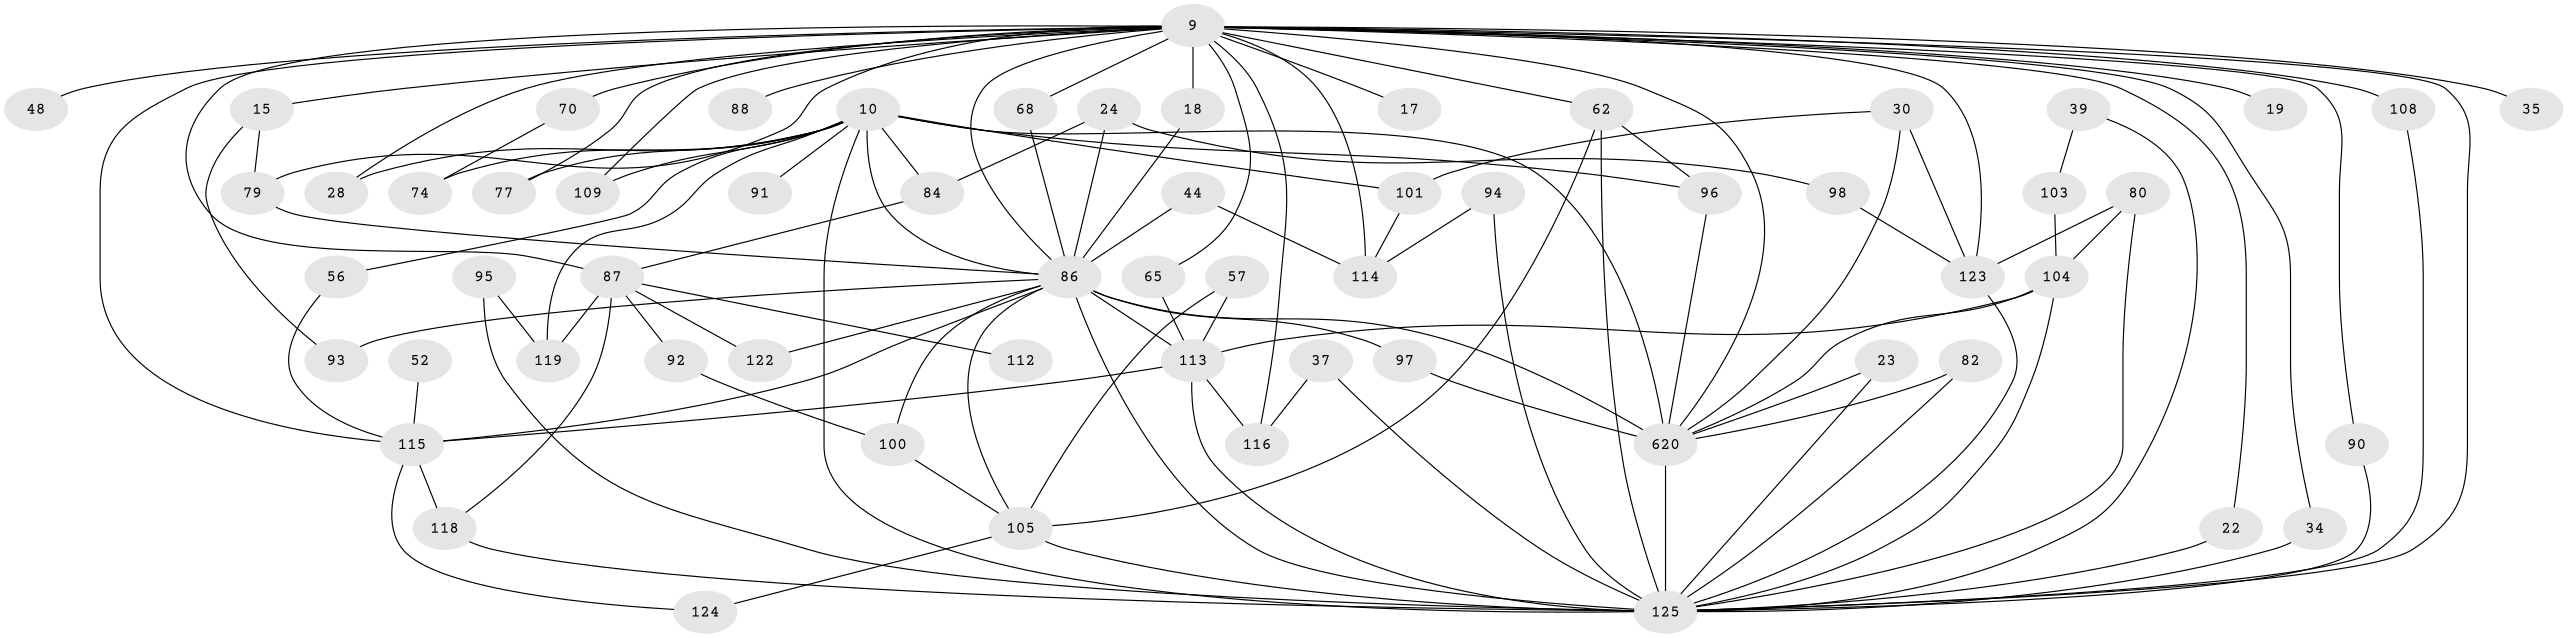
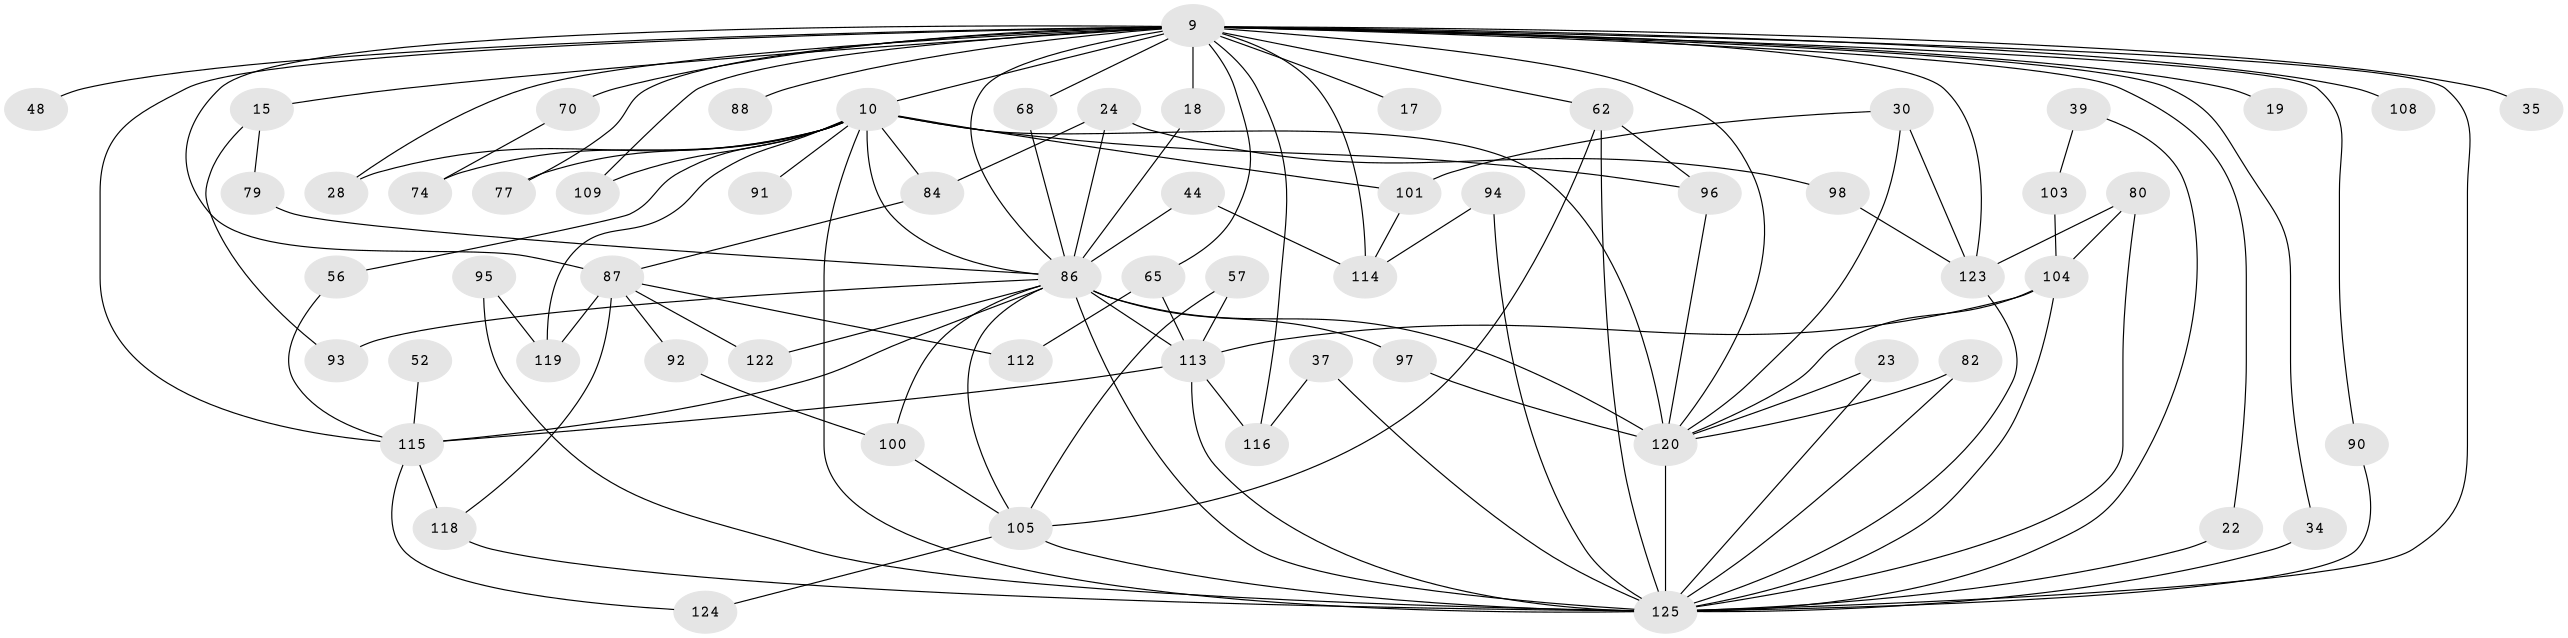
  graph {
    fontname="Courier Prime"
    node [color=gray90 fontname="Courier Prime" style=filled]
    edge [fontname="Courier Prime"]
    9 [super="+8"]
    10 [super="+2"]
    15
    17
    18
    19
    22
    28
    34
    35
    48
    62 [super="+50"]
    65 [super="+40"]
    68
    70
    77
    86 [super="+27+7"]
    87 [super="+42"]
    88
    90 [super="+75"]
    108 [super="+107"]
    109
    114 [super="+29"]
    115 [super="+61+20+49"]
    116 [super="+85"]
-   120 [super="+54+117+64+6" label=620]
+   120 [super="+54+117+64+6"]
    123 [super="+59+106+33"]
    125 [super="+121+45+69+110+4+81"]
    56
    74
    84 [super="+72"]
    91
    96 [super="+60"]
    101 [super="+89"]
    119 [super="+73"]
    79
    93
    105 [super="+76+43"]
    113 [super="+102"]
    112
    97
    100 [super="+46"]
    122
    92
    118 [super="+67"]
    103 [super="+47"]
    104 [super="+71+99"]
    124
    23
    24
    98
    30
    37
    39
    44
    52
    57
    80 [super="+66"]
    82
    94
    95
-   9 -- 79 [weight=4]
+   9 -- 10 [weight=4]
    9 -- 15 [weight=2]
    9 -- 17
    9 -- 18
    9 -- 19 [weight=2]
    9 -- 22
    9 -- 28
    9 -- 34
    9 -- 35 [weight=2]
    9 -- 48 [weight=2]
    9 -- 62 [weight=2]
    9 -- 65 [weight=2]
    9 -- 68
    9 -- 70 [weight=2]
    9 -- 77
    9 -- 86 [weight=5]
    9 -- 87 [weight=4]
    9 -- 88 [weight=2]
    9 -- 90 [weight=2]
    9 -- 108 [weight=2]
    9 -- 109
    9 -- 114 [weight=2]
    9 -- 115 [weight=3]
    9 -- 116
    9 -- 120 [weight=5]
    9 -- 123 [weight=2]
    9 -- 125 [weight=7]
    10 -- 28
    10 -- 77
    10 -- 86 [weight=4]
    10 -- 109
    10 -- 120 [weight=4]
    10 -- 125 [weight=6]
    10 -- 56
    10 -- 74
    10 -- 84
    10 -- 91 [weight=2]
    10 -- 96
    10 -- 101 [weight=2]
    10 -- 119
    15 -- 79
    15 -- 93
    18 -- 86
    22 -- 125
    34 -- 125
    62 -- 125
    62 -- 96
    62 -- 105
    65 -- 113
+   65 -- 112
    68 -- 86
    70 -- 74
    86 -- 115 [weight=2]
    86 -- 120 [weight=7]
    86 -- 125 [weight=8]
    86 -- 93
    86 -- 105
    86 -- 113 [weight=4]
    86 -- 97
    86 -- 100
    86 -- 122
    87 -- 119 [weight=3]
    87 -- 112
    87 -- 122
    87 -- 92
    87 -- 118
    90 -- 125 [weight=2]
-   108 -- 125
    115 -- 118
    115 -- 124
    120 -- 125 [weight=7]
    123 -- 125 [weight=2]
    56 -- 115
    84 -- 87
    96 -- 120
    101 -- 114
    79 -- 86
    105 -- 125 [weight=3]
    105 -- 124
    113 -- 115
    113 -- 116
    113 -- 125 [weight=3]
    97 -- 120
    100 -- 105 [weight=2]
    92 -- 100
    118 -- 125
    103 -- 104
    104 -- 120 [weight=3]
    104 -- 125
    104 -- 113
    23 -- 120
    23 -- 125
    24 -- 86 [weight=2]
    24 -- 84
    24 -- 98
    98 -- 123
    30 -- 120 [weight=2]
    30 -- 123
    30 -- 101
    37 -- 116
    37 -- 125 [weight=2]
    39 -- 125
    39 -- 103
    44 -- 86
    44 -- 114
    52 -- 115
    57 -- 105
    57 -- 113
    80 -- 123
    80 -- 125 [weight=5]
    80 -- 104
    82 -- 120
    82 -- 125
    94 -- 114
    94 -- 125
    95 -- 125
    95 -- 119
  }
